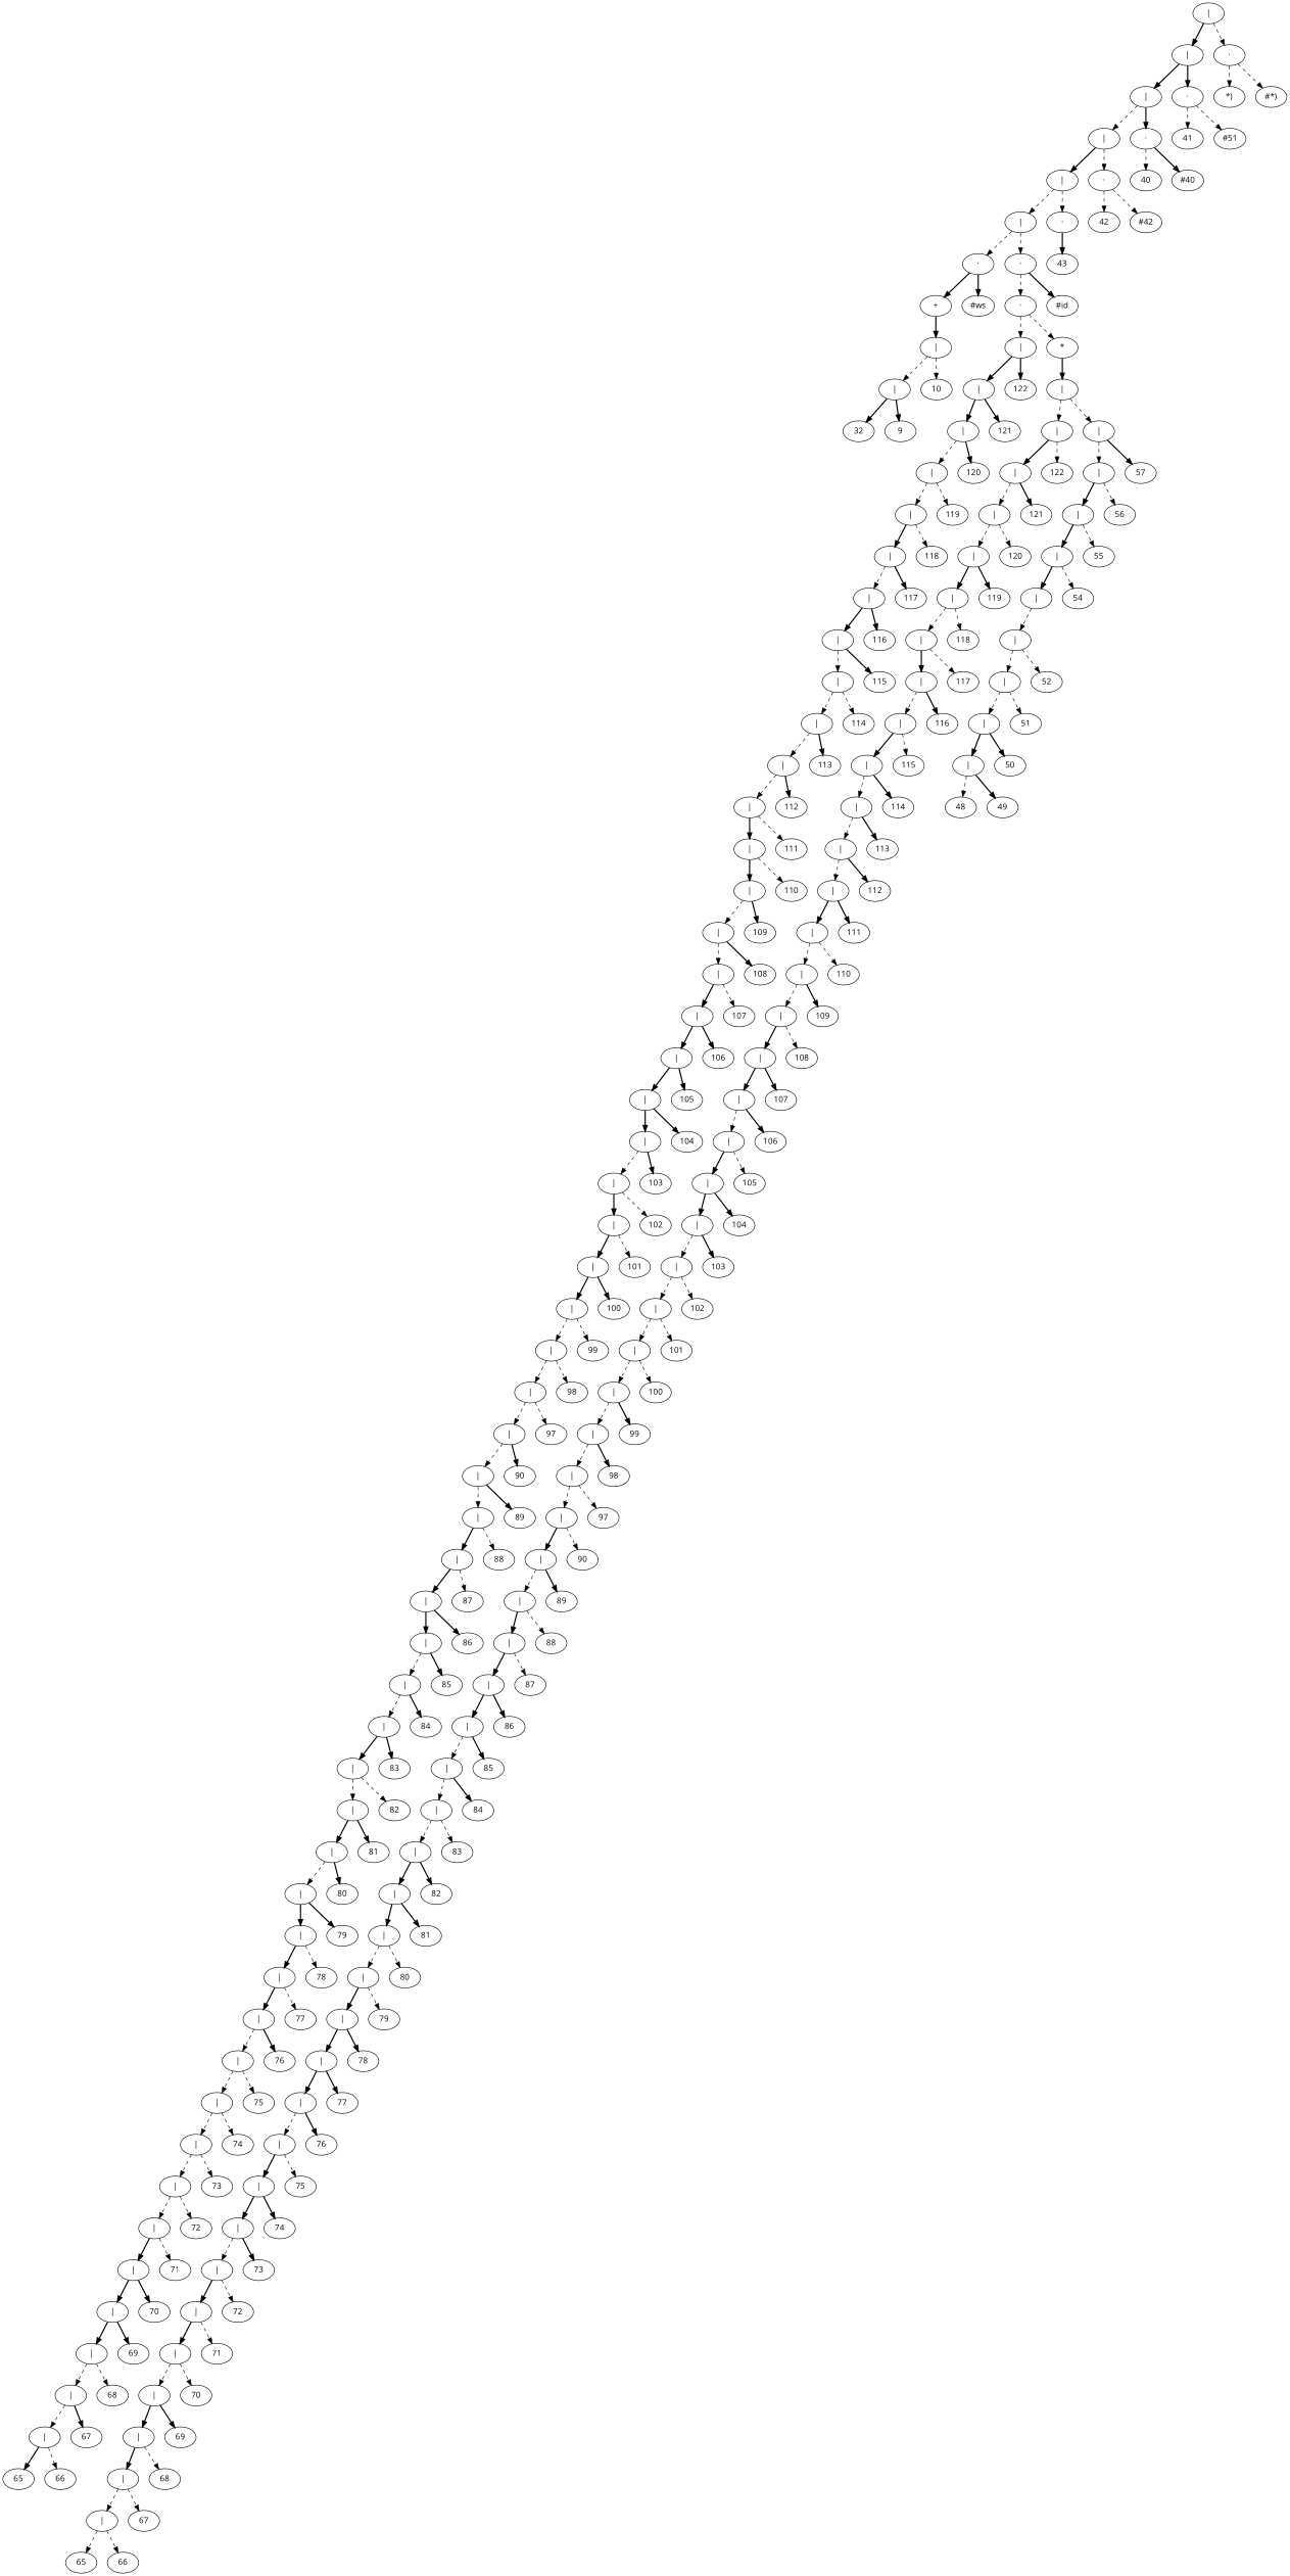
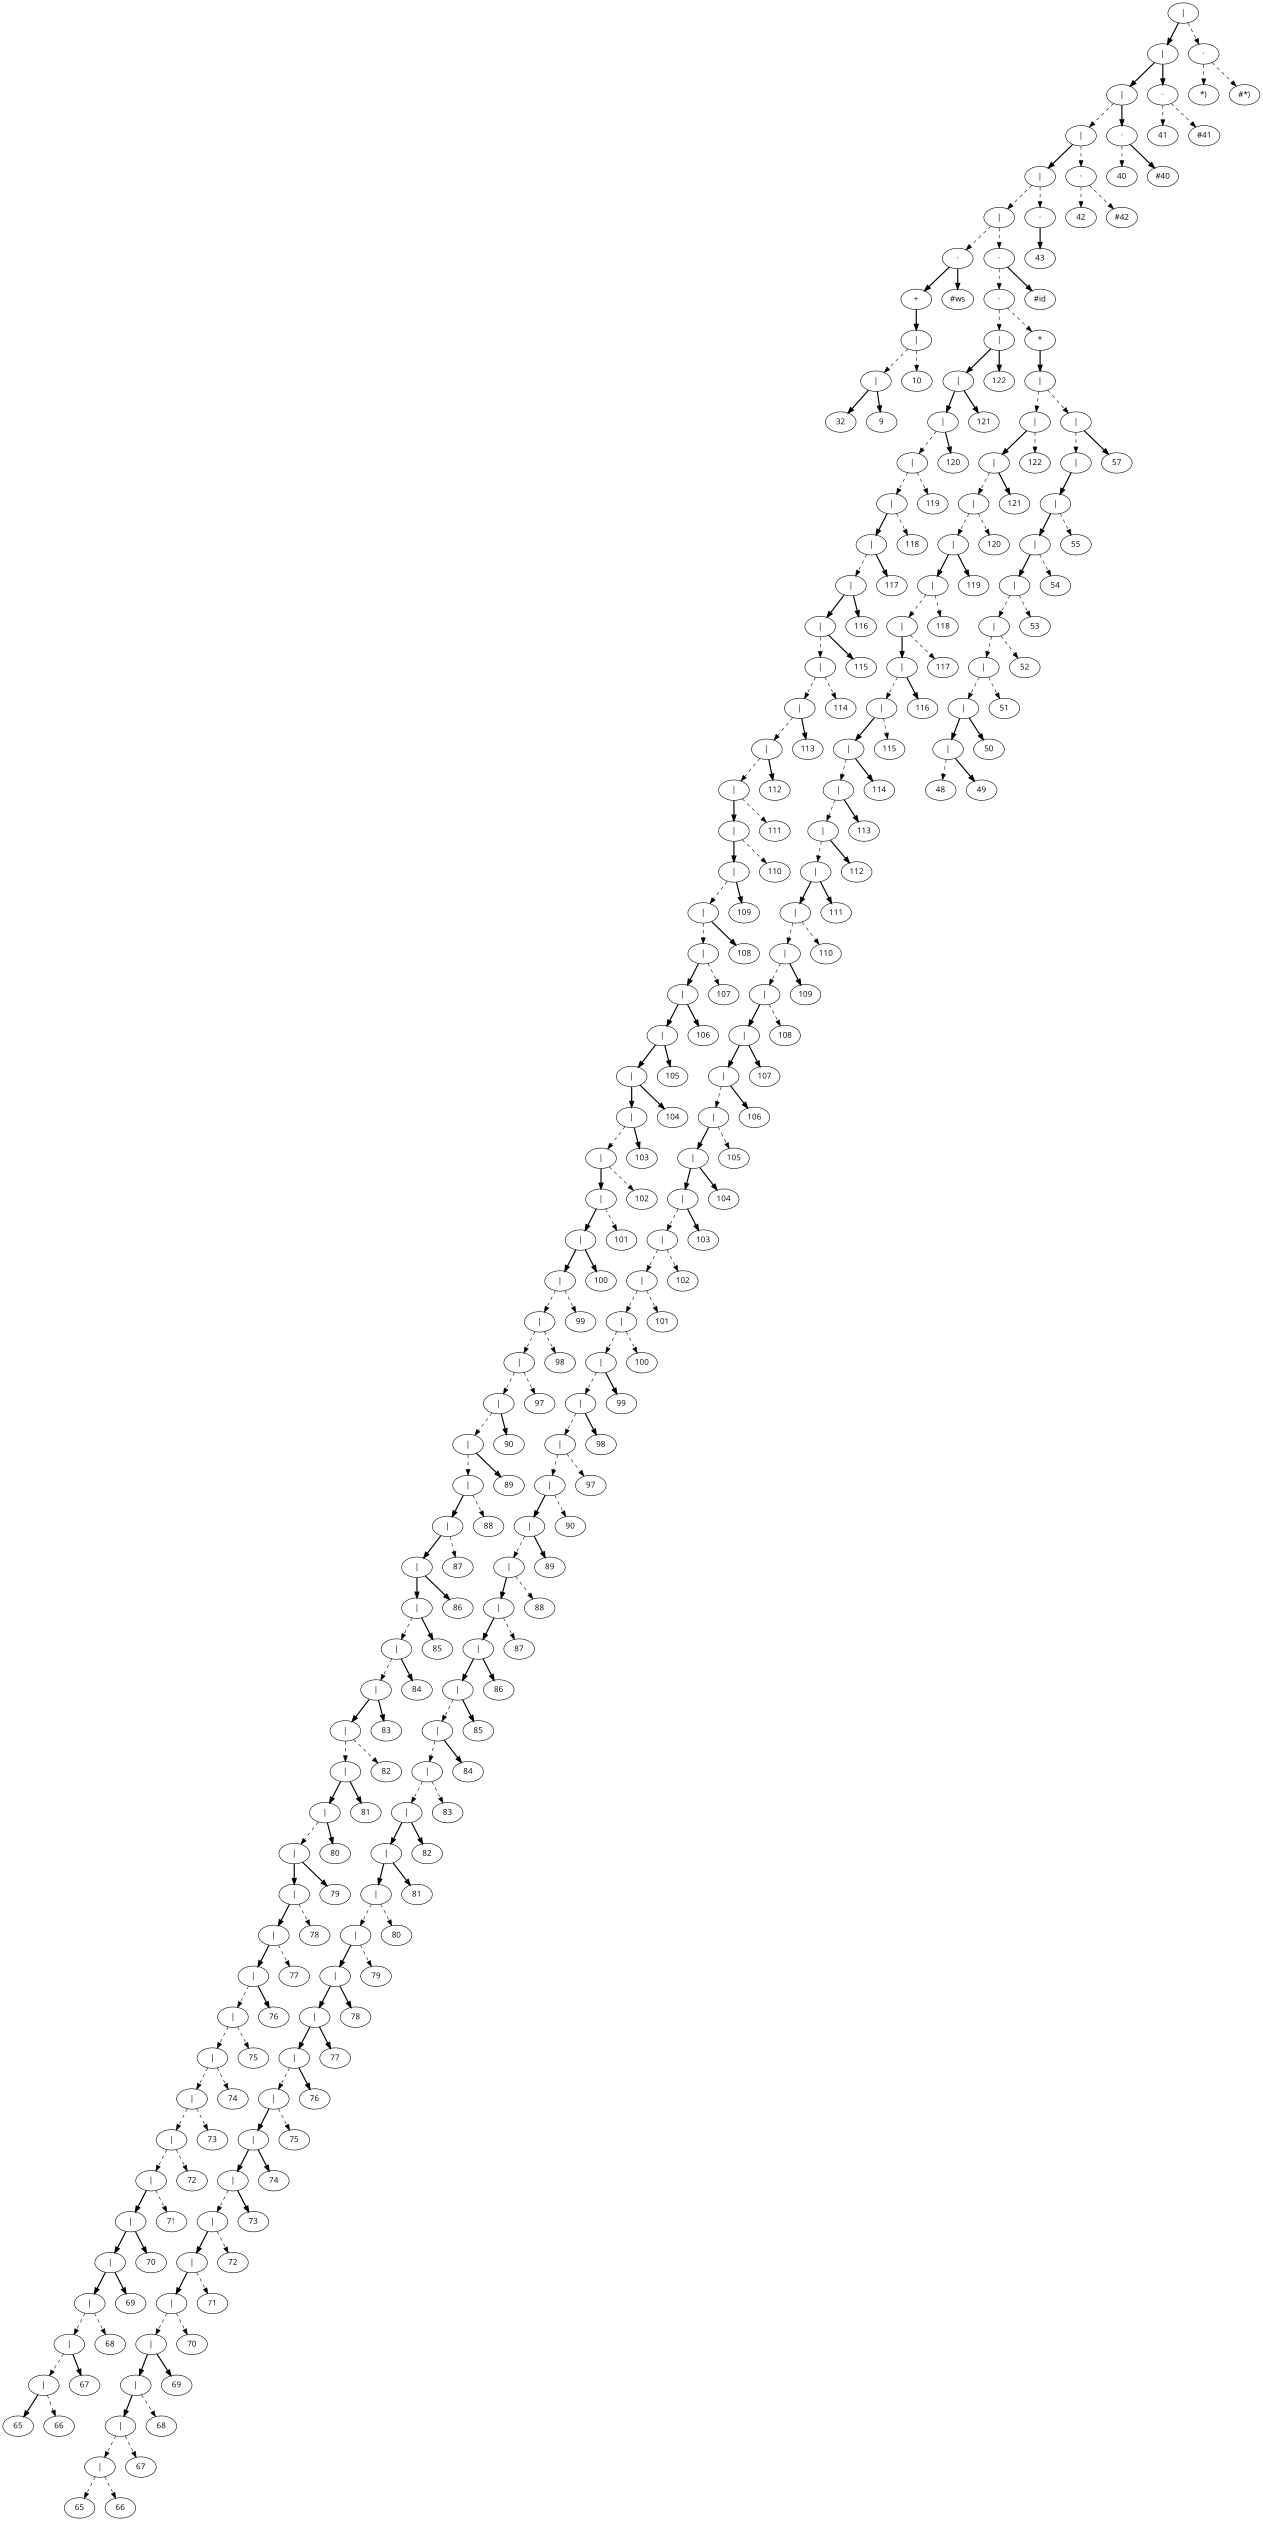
  digraph {
    fontname="Open Sans"
    node [fontname="Open Sans"]
    edge [fontname="Open Sans" style=dashed]
    n1 [label="|"]
    n2 [label="|"]
    n3 [label="·"]
    n4 [label="|"]
    n5 [label="·"]
    n6 [label="*)"]
    n7 [label="#*)"]
    n8 [label="|"]
    n9 [label="·"]
    n10 [label=41]
-   n11 [label="#51"]
+   n11 [label="#41"]
    n12 [label="|"]
    n13 [label="·"]
    n14 [label=40]
    n15 [label="#40"]
    n16 [label="|"]
    n17 [label="·"]
    n18 [label=42]
    n19 [label="#42"]
    n20 [label="·"]
    n21 [label="·"]
    n22 [label=43]
    n23 [label="+"]
    n24 [label="#ws"]
    n25 [label="·"]
    n26 [label="#id"]
    n27 [label="|"]
    n28 [label="|"]
    n29 [label=10]
    n30 [label=32]
    n31 [label=9]
    n32 [label="|"]
    n33 [label="*"]
    n34 [label="|"]
    n35 [label=122]
    n36 [label="|"]
    n37 [label="|"]
    n38 [label=121]
    n39 [label="|"]
    n40 [label=120]
    n41 [label="|"]
    n42 [label=119]
    n43 [label="|"]
    n44 [label=118]
    n45 [label="|"]
    n46 [label=117]
    n47 [label="|"]
    n48 [label=116]
    n49 [label="|"]
    n50 [label=115]
    n51 [label="|"]
    n52 [label=114]
    n53 [label="|"]
    n54 [label=113]
    n55 [label="|"]
    n56 [label=112]
    n57 [label="|"]
    n58 [label=111]
    n59 [label="|"]
    n60 [label=110]
    n61 [label="|"]
    n62 [label=109]
    n63 [label="|"]
    n64 [label=108]
    n65 [label="|"]
    n66 [label=107]
    n67 [label="|"]
    n68 [label=106]
    n69 [label="|"]
    n70 [label=105]
    n71 [label="|"]
    n72 [label=104]
    n73 [label="|"]
    n74 [label=103]
    n75 [label="|"]
    n76 [label=102]
    n77 [label="|"]
    n78 [label=101]
    n79 [label="|"]
    n80 [label=100]
    n81 [label="|"]
    n82 [label=99]
    n83 [label="|"]
    n84 [label=98]
    n85 [label="|"]
    n86 [label=97]
    n87 [label="|"]
    n88 [label=90]
    n89 [label="|"]
    n90 [label=89]
    n91 [label="|"]
    n92 [label=88]
    n93 [label="|"]
    n94 [label=87]
    n95 [label="|"]
    n96 [label=86]
    n97 [label="|"]
    n98 [label=85]
    n99 [label="|"]
    n100 [label=84]
    n101 [label="|"]
    n102 [label=83]
    n103 [label="|"]
    n104 [label=82]
    n105 [label="|"]
    n106 [label=81]
    n107 [label="|"]
    n108 [label=80]
    n109 [label="|"]
    n110 [label=79]
    n111 [label="|"]
    n112 [label=78]
    n113 [label="|"]
    n114 [label=77]
    n115 [label="|"]
    n116 [label=76]
    n117 [label="|"]
    n118 [label=75]
    n119 [label="|"]
    n120 [label=74]
    n121 [label="|"]
    n122 [label=73]
    n123 [label="|"]
    n124 [label=72]
    n125 [label="|"]
    n126 [label=71]
    n127 [label="|"]
    n128 [label=70]
    n129 [label="|"]
    n130 [label=69]
    n131 [label="|"]
    n132 [label=68]
    n133 [label="|"]
    n134 [label=67]
    n135 [label=65]
    n136 [label=66]
    n137 [label="|"]
    n138 [label="|"]
    n139 [label="|"]
    n140 [label=122]
    n141 [label="|"]
    n142 [label=57]
    n143 [label="|"]
    n144 [label=121]
    n145 [label="|"]
    n146 [label=120]
    n147 [label="|"]
    n148 [label=119]
    n149 [label="|"]
    n150 [label=118]
    n151 [label="|"]
    n152 [label=117]
    n153 [label="|"]
    n154 [label=116]
    n155 [label="|"]
    n156 [label=115]
    n157 [label="|"]
    n158 [label=114]
    n159 [label="|"]
    n160 [label=113]
    n161 [label="|"]
    n162 [label=112]
    n163 [label="|"]
    n164 [label=111]
    n165 [label="|"]
    n166 [label=110]
    n167 [label="|"]
    n168 [label=109]
    n169 [label="|"]
    n170 [label=108]
    n171 [label="|"]
    n172 [label=107]
    n173 [label="|"]
    n174 [label=106]
    n175 [label="|"]
    n176 [label=105]
    n177 [label="|"]
    n178 [label=104]
    n179 [label="|"]
    n180 [label=103]
    n181 [label="|"]
    n182 [label=102]
    n183 [label="|"]
    n184 [label=101]
    n185 [label="|"]
    n186 [label=100]
    n187 [label="|"]
    n188 [label=99]
    n189 [label="|"]
    n190 [label=98]
    n191 [label="|"]
    n192 [label=97]
    n193 [label="|"]
    n194 [label=90]
    n195 [label="|"]
    n196 [label=89]
    n197 [label="|"]
    n198 [label=88]
    n199 [label="|"]
    n200 [label=87]
    n201 [label="|"]
    n202 [label=86]
    n203 [label="|"]
    n204 [label=85]
    n205 [label="|"]
    n206 [label=84]
    n207 [label="|"]
    n208 [label=83]
    n209 [label="|"]
    n210 [label=82]
    n211 [label="|"]
    n212 [label=81]
    n213 [label="|"]
    n214 [label=80]
    n215 [label="|"]
    n216 [label=79]
    n217 [label="|"]
    n218 [label=78]
    n219 [label="|"]
    n220 [label=77]
    n221 [label="|"]
    n222 [label=76]
    n223 [label="|"]
    n224 [label=75]
    n225 [label="|"]
    n226 [label=74]
    n227 [label="|"]
    n228 [label=73]
    n229 [label="|"]
    n230 [label=72]
    n231 [label="|"]
    n232 [label=71]
    n233 [label="|"]
    n234 [label=70]
    n235 [label="|"]
    n236 [label=69]
    n237 [label="|"]
    n238 [label=68]
    n239 [label="|"]
    n240 [label=67]
    n241 [label=65]
    n242 [label=66]
    n243 [label="|"]
-   n244 [label=56]
    n245 [label="|"]
    n246 [label=55]
    n247 [label="|"]
    n248 [label=54]
    n249 [label="|"]
+   n250 [label=53]
    n251 [label="|"]
    n252 [label=52]
    n253 [label="|"]
    n254 [label=51]
    n255 [label="|"]
    n256 [label=50]
    n257 [label=48]
    n258 [label=49]
    n1 -> n2 [style=bold]
    n1 -> n3
    n2 -> n4 [style=bold]
    n2 -> n5 [style=bold]
    n3 -> n6
    n3 -> n7
    n4 -> n8
    n4 -> n9 [style=bold]
    n5 -> n10
    n5 -> n11
    n8 -> n12 [style=bold]
    n8 -> n13
    n9 -> n14
    n9 -> n15 [style=bold]
    n12 -> n16
    n12 -> n17
    n13 -> n18
    n13 -> n19
    n16 -> n20
    n16 -> n21
    n17 -> n22 [style=bold]
    n20 -> n23 [style=bold]
    n20 -> n24 [style=bold]
    n21 -> n25
    n21 -> n26 [style=bold]
    n23 -> n27 [style=bold]
    n25 -> n32
    n25 -> n33
    n27 -> n28
    n27 -> n29
    n28 -> n30 [style=bold]
    n28 -> n31 [style=bold]
    n32 -> n34 [style=bold]
    n32 -> n35 [style=bold]
    n33 -> n36 [style=bold]
    n34 -> n37 [style=bold]
    n34 -> n38 [style=bold]
    n36 -> n137
    n36 -> n138
    n37 -> n39
    n37 -> n40 [style=bold]
    n39 -> n41
    n39 -> n42
    n41 -> n43 [style=bold]
    n41 -> n44
    n43 -> n45
    n43 -> n46 [style=bold]
    n45 -> n47 [style=bold]
    n45 -> n48 [style=bold]
    n47 -> n49
    n47 -> n50 [style=bold]
    n49 -> n51
    n49 -> n52
    n51 -> n53
    n51 -> n54 [style=bold]
    n53 -> n55
    n53 -> n56 [style=bold]
    n55 -> n57 [style=bold]
    n55 -> n58
    n57 -> n59 [style=bold]
    n57 -> n60
    n59 -> n61
    n59 -> n62 [style=bold]
    n61 -> n63
    n61 -> n64 [style=bold]
    n63 -> n65 [style=bold]
    n63 -> n66
    n65 -> n67 [style=bold]
    n65 -> n68 [style=bold]
    n67 -> n69 [style=bold]
    n67 -> n70 [style=bold]
    n69 -> n71 [style=bold]
    n69 -> n72 [style=bold]
    n71 -> n73
    n71 -> n74 [style=bold]
    n73 -> n75 [style=bold]
    n73 -> n76
    n75 -> n77 [style=bold]
    n75 -> n78
    n77 -> n79 [style=bold]
    n77 -> n80 [style=bold]
    n79 -> n81
    n79 -> n82
    n81 -> n83
    n81 -> n84
    n83 -> n85
    n83 -> n86
    n85 -> n87
    n85 -> n88 [style=bold]
    n87 -> n89
    n87 -> n90 [style=bold]
    n89 -> n91 [style=bold]
    n89 -> n92
    n91 -> n93 [style=bold]
    n91 -> n94
    n93 -> n95 [style=bold]
    n93 -> n96 [style=bold]
    n95 -> n97
    n95 -> n98 [style=bold]
    n97 -> n99
    n97 -> n100 [style=bold]
    n99 -> n101 [style=bold]
    n99 -> n102 [style=bold]
    n101 -> n103
    n101 -> n104
    n103 -> n105 [style=bold]
    n103 -> n106 [style=bold]
    n105 -> n107
    n105 -> n108 [style=bold]
    n107 -> n109 [style=bold]
    n107 -> n110 [style=bold]
    n109 -> n111 [style=bold]
    n109 -> n112
    n111 -> n113 [style=bold]
    n111 -> n114
    n113 -> n115
    n113 -> n116 [style=bold]
    n115 -> n117
    n115 -> n118
    n117 -> n119
    n117 -> n120
    n119 -> n121
    n119 -> n122
    n121 -> n123
    n121 -> n124
    n123 -> n125 [style=bold]
    n123 -> n126
    n125 -> n127 [style=bold]
    n125 -> n128 [style=bold]
    n127 -> n129 [style=bold]
    n127 -> n130 [style=bold]
    n129 -> n131
    n129 -> n132
    n131 -> n133
    n131 -> n134 [style=bold]
    n133 -> n135 [style=bold]
    n133 -> n136
    n137 -> n139 [style=bold]
    n137 -> n140
    n138 -> n141
    n138 -> n142 [style=bold]
    n139 -> n143
    n139 -> n144 [style=bold]
    n141 -> n243 [style=bold]
-   n141 -> n244
    n143 -> n145
    n143 -> n146
    n145 -> n147 [style=bold]
    n145 -> n148 [style=bold]
    n147 -> n149
    n147 -> n150
    n149 -> n151 [style=bold]
    n149 -> n152
    n151 -> n153
    n151 -> n154 [style=bold]
    n153 -> n155 [style=bold]
    n153 -> n156
    n155 -> n157
    n155 -> n158 [style=bold]
    n157 -> n159
    n157 -> n160 [style=bold]
    n159 -> n161
    n159 -> n162 [style=bold]
    n161 -> n163 [style=bold]
    n161 -> n164 [style=bold]
    n163 -> n165
    n163 -> n166
    n165 -> n167
    n165 -> n168 [style=bold]
    n167 -> n169 [style=bold]
    n167 -> n170
    n169 -> n171 [style=bold]
    n169 -> n172 [style=bold]
    n171 -> n173
    n171 -> n174 [style=bold]
    n173 -> n175 [style=bold]
    n173 -> n176
    n175 -> n177 [style=bold]
    n175 -> n178 [style=bold]
    n177 -> n179
    n177 -> n180 [style=bold]
    n179 -> n181
    n179 -> n182
    n181 -> n183
    n181 -> n184
    n183 -> n185
    n183 -> n186
    n185 -> n187
    n185 -> n188 [style=bold]
    n187 -> n189
    n187 -> n190 [style=bold]
    n189 -> n191
    n189 -> n192
    n191 -> n193 [style=bold]
    n191 -> n194
    n193 -> n195
    n193 -> n196 [style=bold]
    n195 -> n197 [style=bold]
    n195 -> n198
    n197 -> n199 [style=bold]
    n197 -> n200
    n199 -> n201 [style=bold]
    n199 -> n202 [style=bold]
    n201 -> n203
    n201 -> n204 [style=bold]
    n203 -> n205
    n203 -> n206 [style=bold]
    n205 -> n207
    n205 -> n208
    n207 -> n209 [style=bold]
    n207 -> n210 [style=bold]
    n209 -> n211 [style=bold]
    n209 -> n212 [style=bold]
    n211 -> n213
    n211 -> n214
    n213 -> n215 [style=bold]
    n213 -> n216
    n215 -> n217 [style=bold]
    n215 -> n218 [style=bold]
    n217 -> n219 [style=bold]
    n217 -> n220 [style=bold]
    n219 -> n221
    n219 -> n222 [style=bold]
    n221 -> n223 [style=bold]
    n221 -> n224
    n223 -> n225 [style=bold]
    n223 -> n226 [style=bold]
    n225 -> n227
    n225 -> n228 [style=bold]
    n227 -> n229 [style=bold]
    n227 -> n230
    n229 -> n231 [style=bold]
    n229 -> n232
    n231 -> n233
    n231 -> n234
    n233 -> n235 [style=bold]
    n233 -> n236 [style=bold]
    n235 -> n237 [style=bold]
    n235 -> n238
    n237 -> n239
    n237 -> n240
    n239 -> n241
    n239 -> n242
    n243 -> n245 [style=bold]
    n243 -> n246
    n245 -> n247 [style=bold]
    n245 -> n248
    n247 -> n249
+   n247 -> n250
    n249 -> n251
    n249 -> n252
    n251 -> n253
    n251 -> n254
    n253 -> n255 [style=bold]
    n253 -> n256 [style=bold]
    n255 -> n257
    n255 -> n258 [style=bold]
  }
